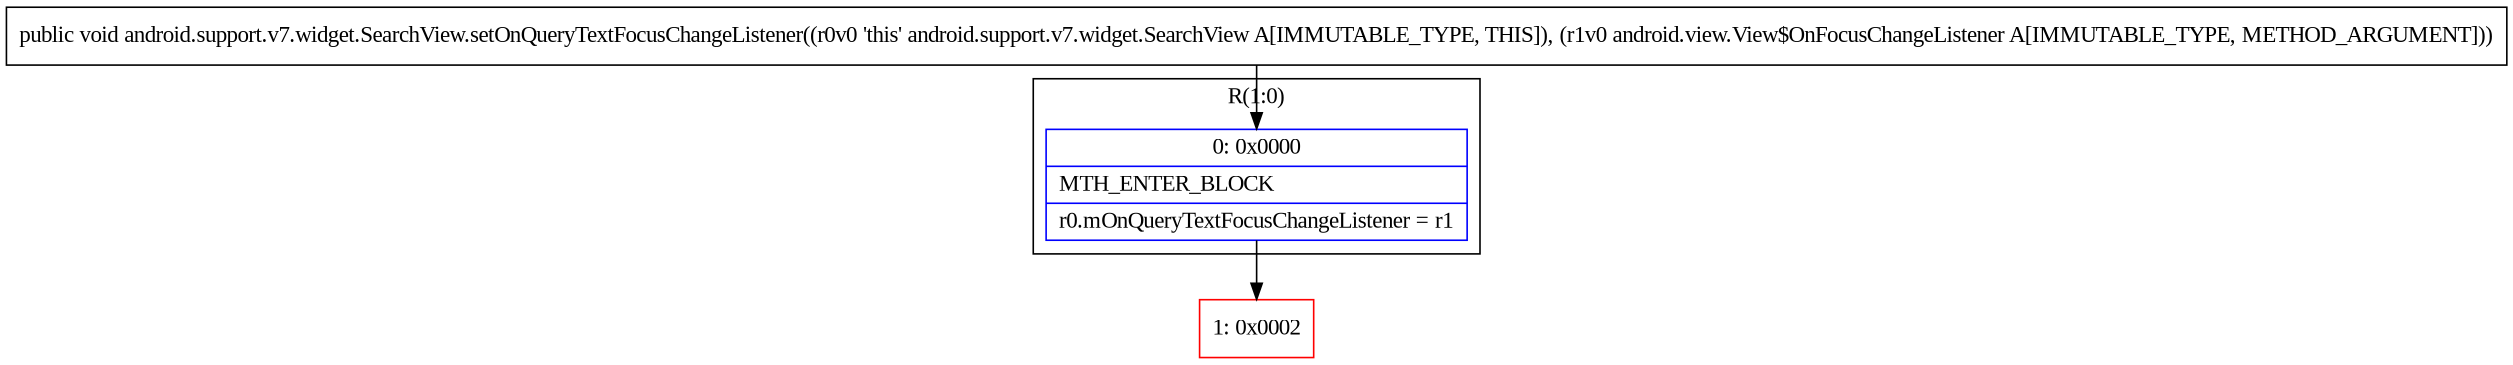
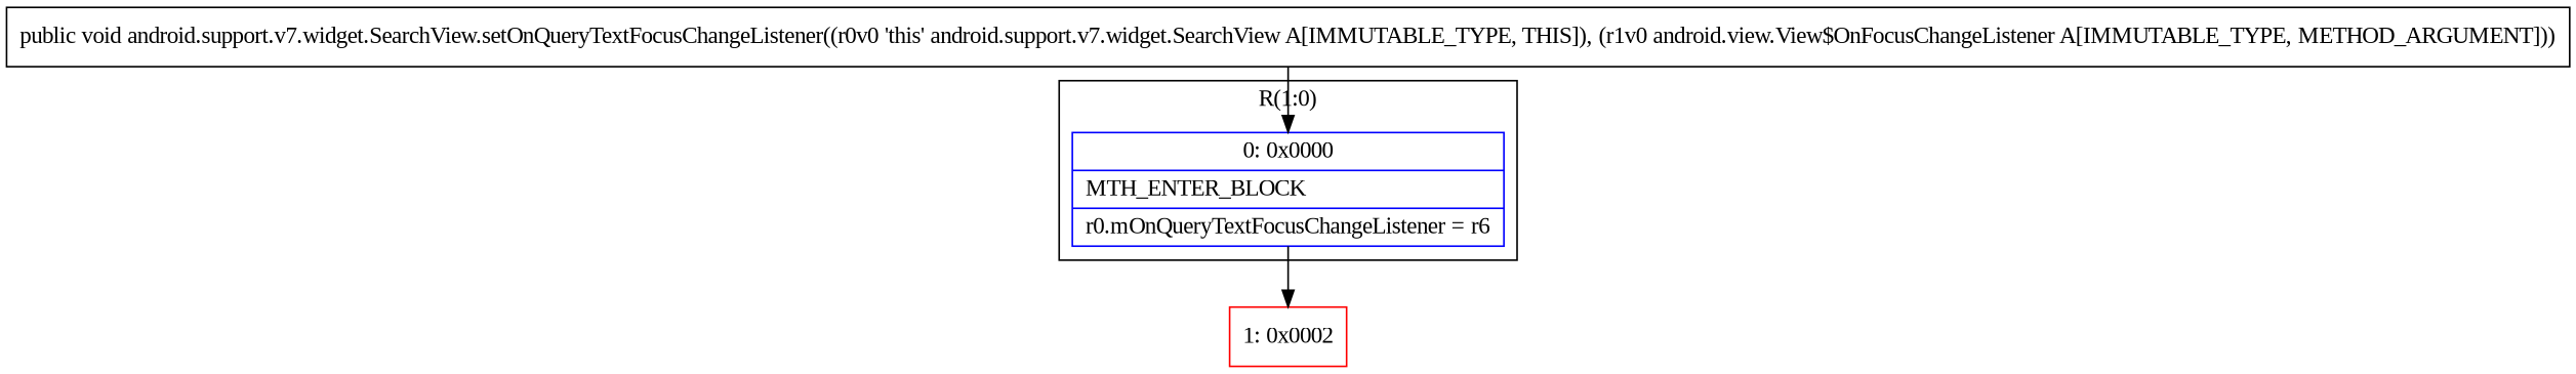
  digraph {
    fontname="Liberation Serif"
    node [shape=record fontname="Liberation Serif"]
    edge [fontname="Liberation Serif"]
-   n1 [color=blue label="{0\:\ 0x0000|MTH_ENTER_BLOCK\l|r0.mOnQueryTextFocusChangeListener = r1\l}"]
+   n1 [color=blue label="{0\:\ 0x0000|MTH_ENTER_BLOCK\l|r0.mOnQueryTextFocusChangeListener = r6\l}"]
    n2 [color=red label="{1\:\ 0x0002}"]
    n3 [label="{public void android.support.v7.widget.SearchView.setOnQueryTextFocusChangeListener((r0v0 'this' android.support.v7.widget.SearchView A[IMMUTABLE_TYPE, THIS]), (r1v0 android.view.View$OnFocusChangeListener A[IMMUTABLE_TYPE, METHOD_ARGUMENT])) }"]
    subgraph cluster_1 {
      label="R(1:0)"
      n1
    }
    n1 -> n2
    n3 -> n1
  }
